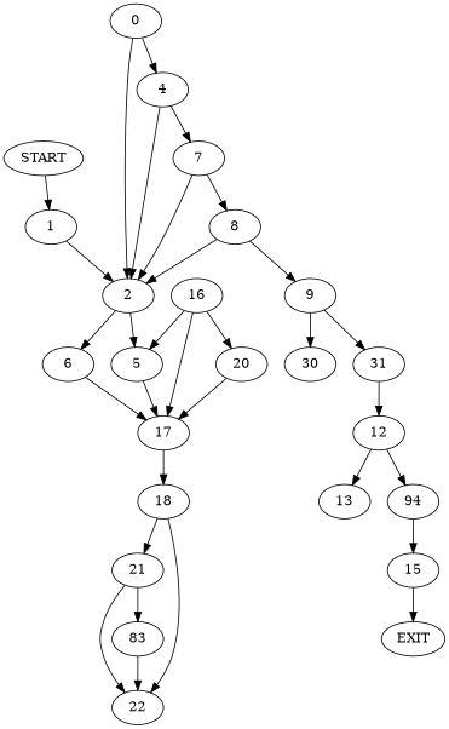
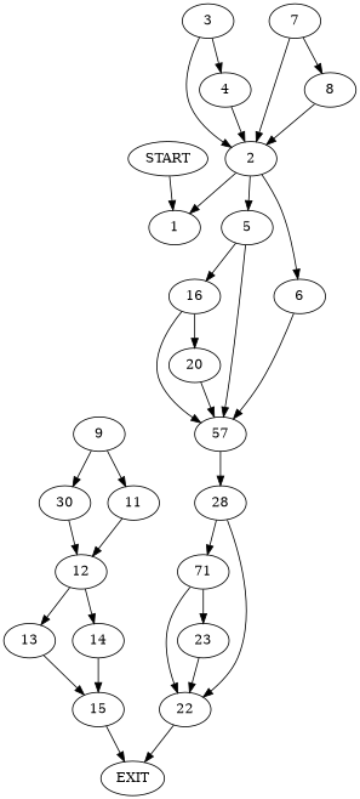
  digraph {
    n1 [label=START]
    1
    2
    n4 [label=EXIT]
    5
    6
-   3 [label=0]
+   3
    4
    16
-   17
+   17 [label=57]
    7
    8
    20
-   18
+   18 [label=28]
    9
    n16 [label=30]
-   11 [label=31]
+   11
    12
    13
-   14 [label=94]
+   14
    15
-   21
+   21 [label=71]
    22
-   23 [label=83]
+   23
    n1 -> 1
-   1 -> 2
+   2 -> 1
    2 -> 5
    2 -> 6
-   16 -> 5
+   5 -> 16
    5 -> 17
    6 -> 17
    3 -> 2
    3 -> 4
    4 -> 2
-   4 -> 7
    16 -> 17
    16 -> 20
    17 -> 18
    7 -> 2
    7 -> 8
    8 -> 2
-   8 -> 9
    20 -> 17
    18 -> 21
    18 -> 22
    9 -> n16
    9 -> 11
+   n16 -> 12
    11 -> 12
    12 -> 13
    12 -> 14
+   13 -> 15
    14 -> 15
    15 -> n4
    21 -> 22
    21 -> 23
+   22 -> n4
    23 -> 22
  }
